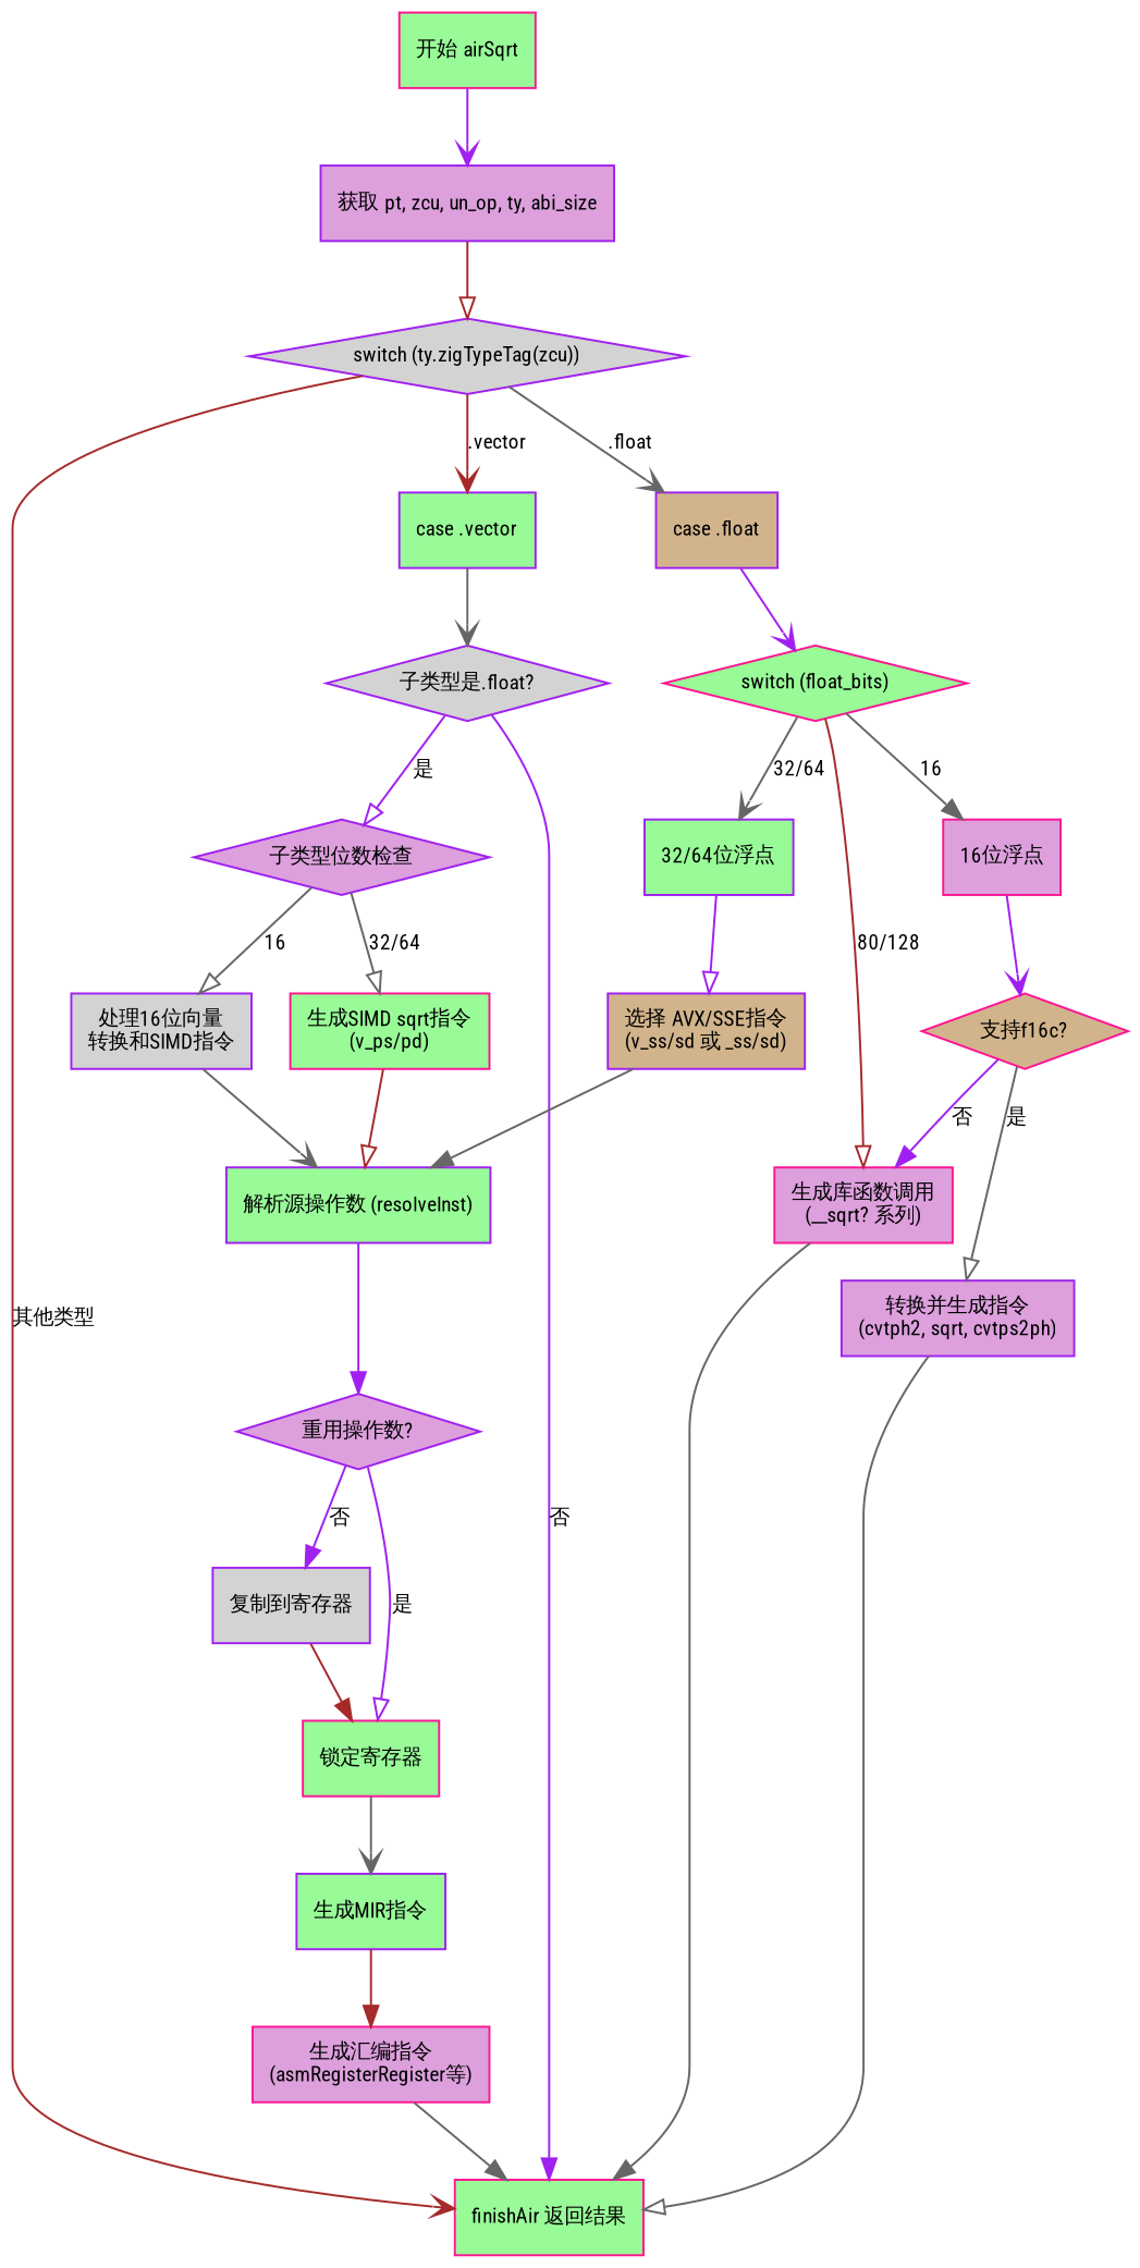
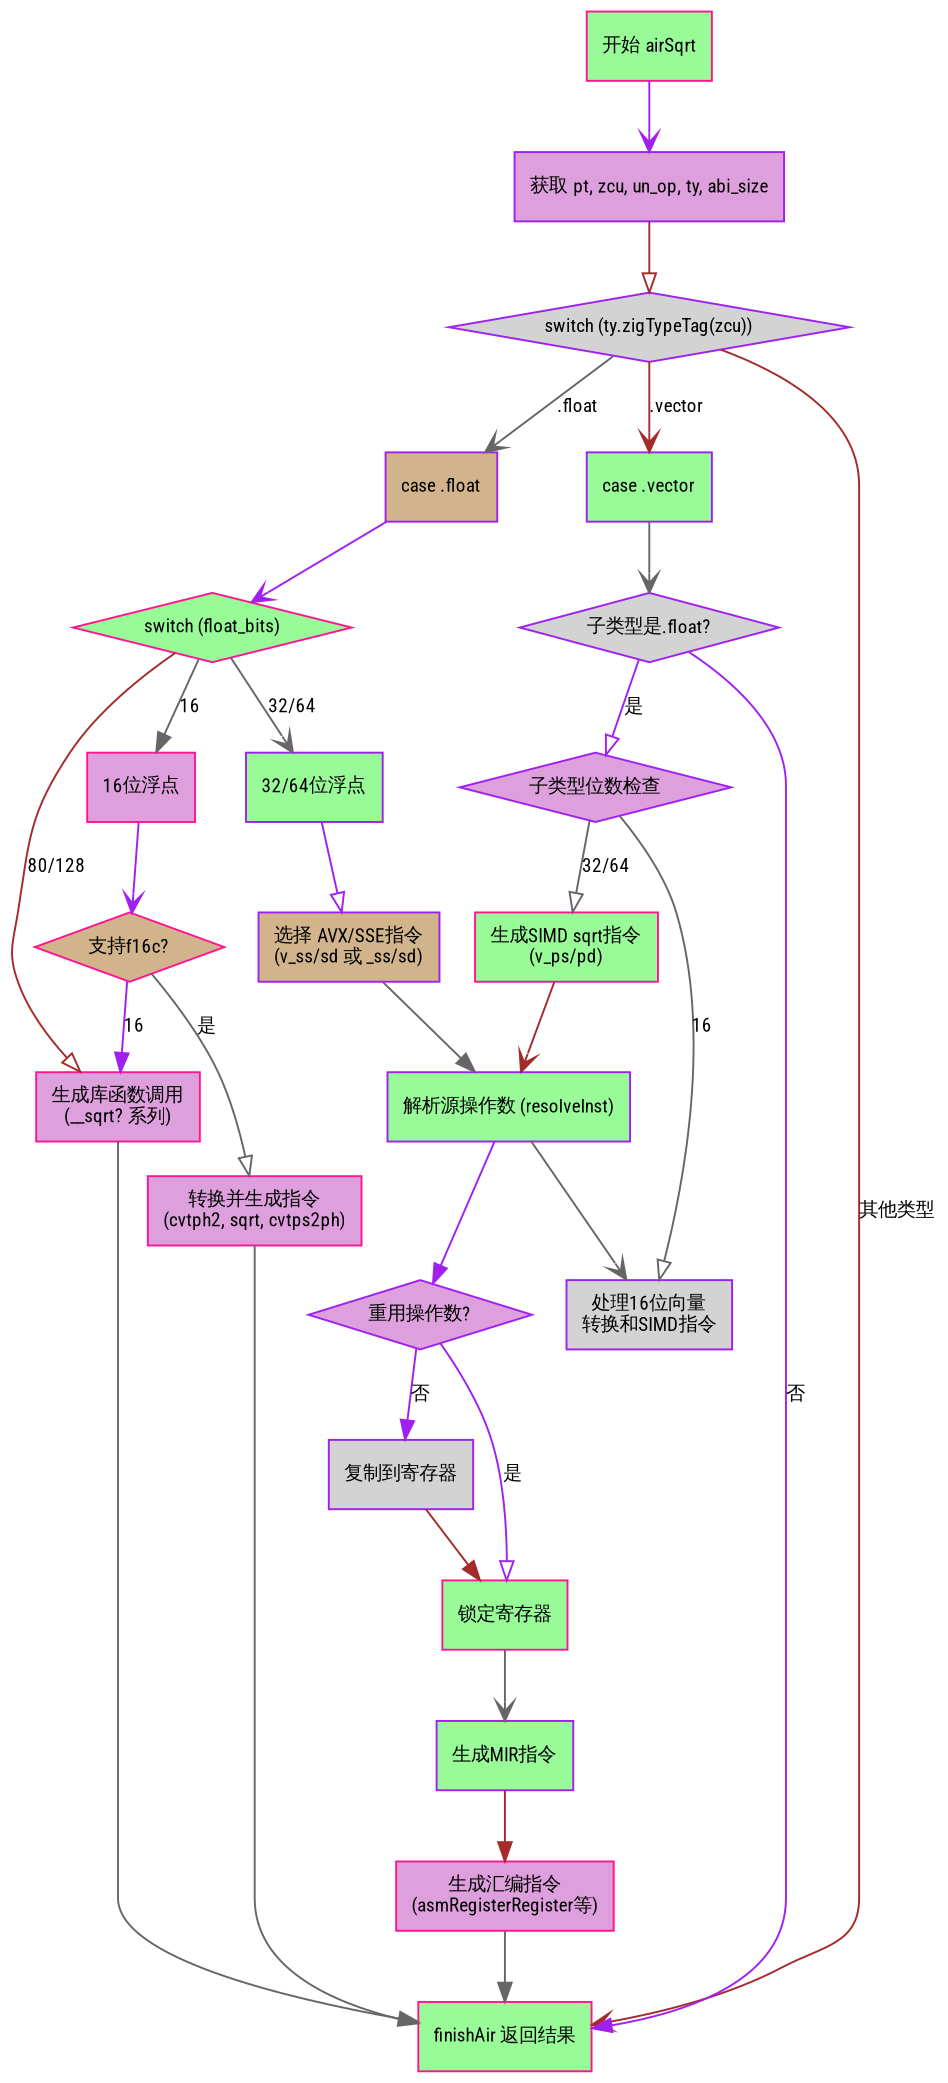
  digraph {
    fontname="Roboto Condensed"
    node [color=purple fillcolor=palegreen fontname="Roboto Condensed" fontsize=10 shape=rectangle style=filled]
    edge [arrowhead=vee color=gray40 fontname="Roboto Condensed" fontsize=10]
    n1 [color=deeppink label="开始 airSqrt"]
    n2 [fillcolor=plum label="获取 pt, zcu, un_op, ty, abi_size"]
    n3 [fillcolor=lightgrey label="switch (ty.zigTypeTag(zcu))" shape=diamond]
    n4 [fillcolor=tan label="case .float"]
    n5 [label="case .vector"]
    n6 [color=deeppink label="finishAir 返回结果"]
    n7 [color=deeppink label="switch (float_bits)" shape=diamond]
    n8 [fillcolor=lightgrey label="子类型是.float?" shape=diamond]
    n9 [color=deeppink fillcolor=plum label="16位浮点"]
    n10 [color=deeppink fillcolor=plum label="生成库函数调用\n(__sqrt? 系列)"]
    n11 [label="32/64位浮点"]
    n12 [color=deeppink fillcolor=tan label="支持f16c?" shape=diamond]
    n13 [fillcolor=tan label="选择 AVX/SSE指令\n(v_ss/sd 或 _ss/sd)"]
-   n14 [fillcolor=plum label="转换并生成指令\n(cvtph2, sqrt, cvtps2ph)"]
+   n14 [color=deeppink fillcolor=plum label="转换并生成指令\n(cvtph2, sqrt, cvtps2ph)"]
    n15 [label="解析源操作数 (resolveInst)"]
    n16 [fillcolor=plum label="重用操作数?" shape=diamond]
    n17 [fillcolor=plum label="子类型位数检查" shape=diamond]
    n18 [fillcolor=lightgrey label="处理16位向量\n转换和SIMD指令"]
    n19 [color=deeppink label="生成SIMD sqrt指令\n(v_ps/pd)"]
    n20 [fillcolor=lightgrey label="复制到寄存器"]
    n21 [color=deeppink label="锁定寄存器"]
    n22 [label="生成MIR指令"]
    n23 [color=deeppink fillcolor=plum label="生成汇编指令\n(asmRegisterRegister等)"]
    n1 -> n2 [color=purple]
    n2 -> n3 [arrowhead=onormal color=brown]
    n3 -> n4 [label=".float"]
    n3 -> n5 [color=brown label=".vector"]
    n3 -> n6 [color=brown label="其他类型"]
    n4 -> n7 [color=purple]
    n5 -> n8
    n7 -> n9 [arrowhead=normal label=16]
    n7 -> n10 [arrowhead=onormal color=brown label="80/128"]
    n7 -> n11 [label="32/64"]
    n8 -> n6 [arrowhead=normal color=purple label="否"]
    n8 -> n17 [arrowhead=onormal color=purple label="是"]
    n9 -> n12 [color=purple]
    n10 -> n6 [arrowhead=normal]
    n11 -> n13 [arrowhead=onormal color=purple]
-   n12 -> n10 [arrowhead=normal color=purple label="否"]
+   n12 -> n10 [arrowhead=normal color=purple label=16]
    n12 -> n14 [arrowhead=onormal label="是"]
    n13 -> n15 [arrowhead=normal]
    n14 -> n6 [arrowhead=onormal]
    n15 -> n16 [arrowhead=normal color=purple]
    n16 -> n20 [arrowhead=normal color=purple label="否"]
    n16 -> n21 [arrowhead=onormal color=purple label="是"]
    n17 -> n18 [arrowhead=onormal label=16]
    n17 -> n19 [arrowhead=onormal label="32/64"]
-   n18 -> n15
-   n19 -> n15 [arrowhead=onormal color=brown]
+   n15 -> n18
+   n19 -> n15 [color=brown]
    n20 -> n21 [arrowhead=normal color=brown]
    n21 -> n22
    n22 -> n23 [arrowhead=normal color=brown]
    n23 -> n6 [arrowhead=normal]
  }
